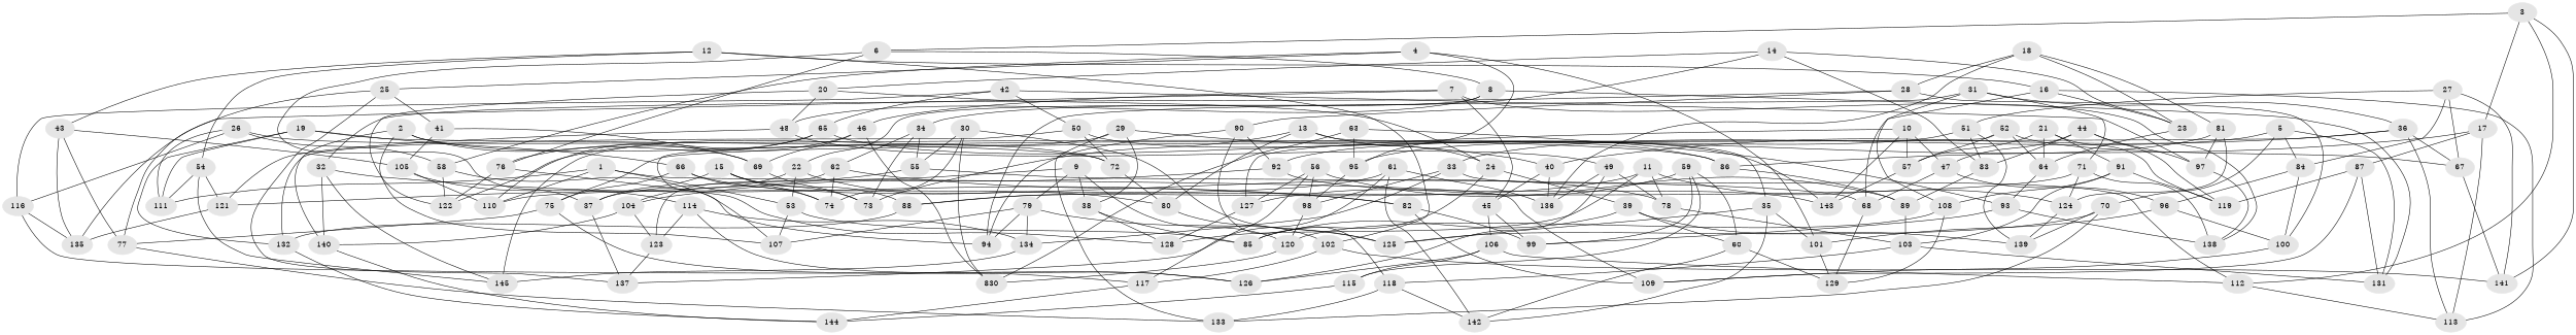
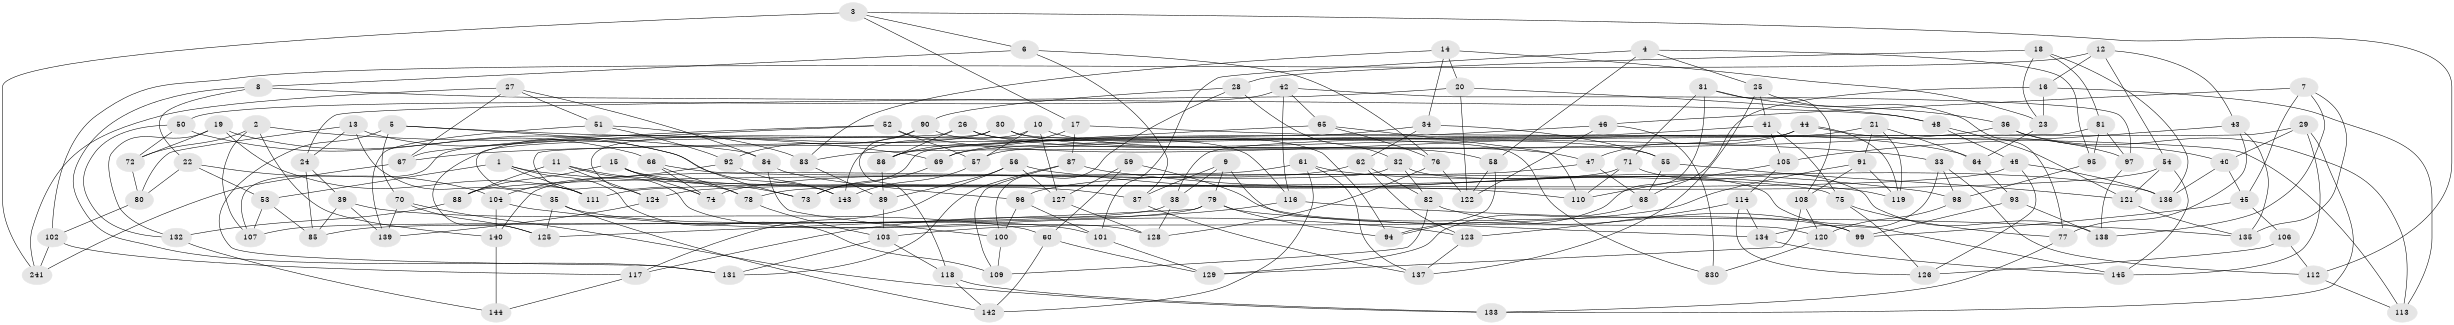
  graph {
    node [color=gray90 style=filled]
    1
    53
    109
    110
    111
    107
    85
    2
    69
    72
    140
    73
    80
    144
    3
    6
    17
    112
-   141
+   141 [label=241]
    8
    37
    76
    113
    86
    87
    4
    25
    58
    95
    101
    41
    77
    137
    122
    94
    98
    129
    5
    33
    70
    84
    131
    134
    133
    125
    139
    100
    96
    22
    48
    128
    7
    45
    46
    135
    138
    99
    106
    n59 [label=830]
    104
    49
    121
    9
    38
    79
    120
    10
    47
    57
    127
    143
    68
    11
    78
    88
    124
    103
    132
    12
    16
    43
    54
    102
    23
    105
    145
    117
    13
    24
    35
    39
    142
    14
    20
    34
    83
    64
    55
    62
    89
    15
    74
    119
    18
    28
    81
    136
    32
    90
    97
    19
    66
    75
    21
    91
    93
    108
    123
    60
    26
    116
    27
    51
    67
    92
    82
    118
    29
    40
    30
    31
    36
    71
    126
    114
    42
    50
    65
    44
-   115
    52
    56
    59
    61
-   63
    1 -- 53
    1 -- 109
    1 -- 110
    1 -- 111
    53 -- 107
    53 -- 85
    2 -- 107
    2 -- 69
    2 -- 72
    2 -- 140
    69 -- 73
    72 -- 80
    140 -- 144
    80 -- 102
    3 -- 6
    3 -- 17
    3 -- 112
    3 -- 141
    6 -- 8
    6 -- 37
    6 -- 76
    17 -- 113
    17 -- 86
    17 -- 87
    112 -- 113
    8 -- 131
    8 -- 22
    8 -- 48
    37 -- 137
    76 -- 122
    76 -- 128
    86 -- 89
    87 -- 109
    87 -- 131
    87 -- 119
    4 -- 25
    4 -- 58
    4 -- 95
    4 -- 101
    25 -- 41
    25 -- 77
    25 -- 137
    58 -- 122
    58 -- 94
    95 -- 98
    101 -- 129
    41 -- 69
    41 -- 105
-   36 -- 75
+   41 -- 75
    77 -- 133
    98 -- 120
    5 -- 33
    5 -- 70
    5 -- 84
    5 -- 131
    33 -- 112
    33 -- 98
    33 -- 134
    70 -- 133
    70 -- 125
    70 -- 139
    84 -- 100
    84 -- 96
    134 -- 145
    100 -- 109
    96 -- 101
    96 -- 100
    22 -- 53
    22 -- 80
    22 -- 104
    48 -- 49
    48 -- 121
    7 -- 45
    7 -- 46
    7 -- 135
    7 -- 138
    45 -- 99
    45 -- 106
    46 -- 69
    46 -- 122
    46 -- n59
    106 -- 112
    106 -- 126
-   106 -- 115
    104 -- 140
    104 -- 123
    49 -- 78
    49 -- 136
    49 -- 126
    121 -- 135
    9 -- 37
    9 -- 38
    9 -- 79
    9 -- 120
    38 -- 85
    38 -- 128
    79 -- 107
    79 -- 94
    79 -- 134
    79 -- 125
    120 -- n59
    10 -- 47
    10 -- 57
    10 -- 127
    10 -- 143
    47 -- 96
    47 -- 68
    57 -- 143
    127 -- 128
    68 -- 129
    11 -- 128
    11 -- 78
    11 -- 88
    11 -- 124
    78 -- 103
    88 -- 132
    124 -- 139
    103 -- 131
    103 -- 118
    132 -- 144
    12 -- 16
    12 -- 43
    12 -- 54
    12 -- 102
    16 -- 113
    16 -- 68
    16 -- 23
    43 -- 77
    43 -- 135
    43 -- 105
    54 -- 111
    54 -- 121
    54 -- 145
    102 -- 141
    102 -- 117
    23 -- 64
    105 -- 110
    105 -- 114
    117 -- 144
    13 -- 73
    13 -- 80
    13 -- 24
    13 -- 35
    24 -- 85
    24 -- 39
    35 -- 101
    35 -- 125
    35 -- 142
    39 -- 85
    39 -- 139
    39 -- 60
    14 -- 23
    14 -- 20
    14 -- 34
    14 -- 83
    20 -- 122
    20 -- 48
    20 -- 24
    34 -- 73
    34 -- 55
    34 -- 62
    83 -- 89
    64 -- 93
    55 -- 121
    55 -- 68
    62 -- 74
    62 -- 123
    62 -- 82
    89 -- 103
    15 -- 73
    15 -- 37
    15 -- 88
    15 -- 74
    18 -- 23
    18 -- 28
    18 -- 81
    18 -- 136
    28 -- 100
    28 -- 32
    28 -- 90
    81 -- 95
    81 -- 124
    81 -- 97
    32 -- 140
    32 -- 145
    32 -- 82
    90 -- 94
    90 -- 92
    90 -- 118
    97 -- 138
    19 -- 111
    19 -- 72
    19 -- 132
    19 -- 66
    66 -- 78
    66 -- 74
    66 -- 75
    75 -- 77
    75 -- 126
    21 -- 57
    21 -- 64
    21 -- 119
    21 -- 91
    91 -- 103
    91 -- 119
    91 -- 108
    93 -- 138
    93 -- 99
    108 -- 129
    108 -- 120
    123 -- 137
    60 -- 129
    60 -- 142
    26 -- 111
    26 -- 86
    26 -- 58
    26 -- 116
    116 -- 135
    116 -- 117
    27 -- 141
    27 -- 84
    27 -- 51
    27 -- 67
    51 -- 139
    51 -- 83
    51 -- 92
    67 -- 141
    92 -- 104
    92 -- 143
    82 -- 109
    82 -- 99
    118 -- 133
    118 -- 142
    29 -- 133
    29 -- 38
    29 -- 145
    29 -- 40
    40 -- 45
    40 -- 136
    30 -- 125
    30 -- n59
    30 -- 55
    30 -- 74
    31 -- 94
    31 -- 108
    31 -- 36
    31 -- 71
    36 -- 113
    36 -- 67
    36 -- 40
    71 -- 110
    71 -- 138
    71 -- 124
    114 -- 134
    114 -- 123
    114 -- 126
    42 -- 97
    42 -- 116
    42 -- 50
    42 -- 65
    50 -- 72
    50 -- 143
    50 -- 132
    65 -- 110
    65 -- 76
    65 -- 86
    44 -- 47
    44 -- 83
    44 -- 119
    44 -- 97
-   115 -- 144
    52 -- 107
    52 -- 57
    52 -- 64
    52 -- 67
    56 -- 98
    56 -- 127
    56 -- 117
    56 -- 89
    59 -- 99
    59 -- 127
    59 -- 60
-   59 -- 115
    61 -- 137
    61 -- 88
    61 -- 142
    61 -- 136
-   63 -- 95
-   63 -- n59
-   63 -- 93
  }
